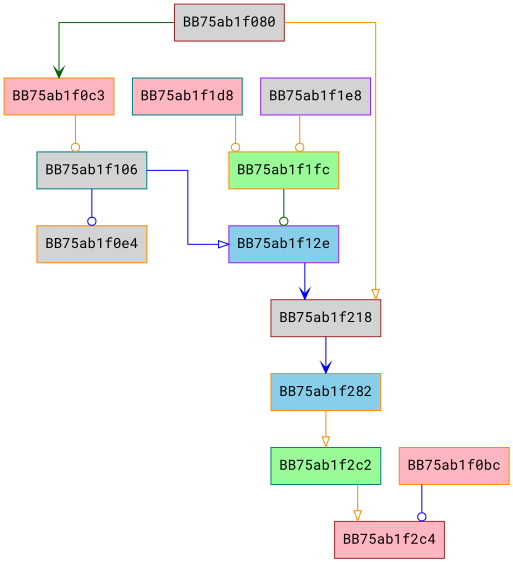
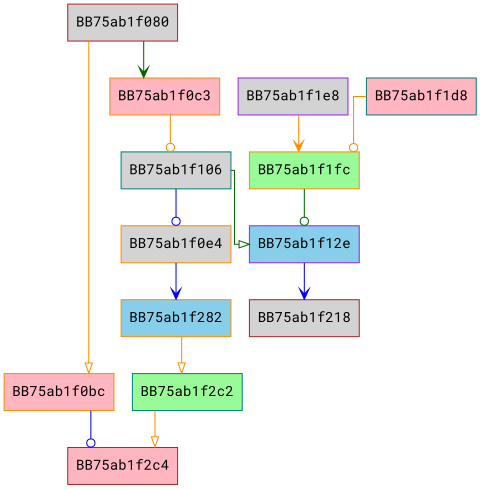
  digraph {
    fontname="Roboto Mono"
    splines=ortho
    node [color=darkorange fillcolor=lightgrey fontname="Roboto Mono" shape=box style=filled]
    edge [arrowhead=odot color=darkorange fontname="Roboto Mono"]
    BB75ab1f080 [color=brown]
    BB75ab1f0c3 [fillcolor=lightpink]
    BB75ab1f0bc [fillcolor=lightpink]
    BB75ab1f106 [color=teal]
    BB75ab1f2c4 [color=brown fillcolor=lightpink]
    BB75ab1f0e4
    BB75ab1f12e [color=purple fillcolor=skyblue]
    BB75ab1f218 [color=brown]
    BB75ab1f282 [fillcolor=skyblue]
    BB75ab1f2c2 [color=teal fillcolor=palegreen]
    BB75ab1f1e8 [color=purple]
    BB75ab1f1fc [fillcolor=palegreen]
    BB75ab1f1d8 [color=teal fillcolor=lightpink]
    BB75ab1f080 -> BB75ab1f0c3 [arrowhead=vee color=darkgreen]
-   BB75ab1f080 -> BB75ab1f218 [arrowhead=onormal]
+   BB75ab1f080 -> BB75ab1f0bc [arrowhead=onormal]
    BB75ab1f0c3 -> BB75ab1f106
    BB75ab1f0bc -> BB75ab1f2c4 [color=blue]
    BB75ab1f106 -> BB75ab1f0e4 [color=blue]
-   BB75ab1f106 -> BB75ab1f12e [arrowhead=onormal color=blue]
+   BB75ab1f106 -> BB75ab1f12e [arrowhead=onormal color=darkgreen]
    BB75ab1f12e -> BB75ab1f218 [arrowhead=vee color=blue]
-   BB75ab1f218 -> BB75ab1f282 [arrowhead=vee color=blue]
+   BB75ab1f0e4 -> BB75ab1f282 [arrowhead=vee color=blue]
    BB75ab1f282 -> BB75ab1f2c2 [arrowhead=onormal]
    BB75ab1f2c2 -> BB75ab1f2c4 [arrowhead=onormal]
-   BB75ab1f1e8 -> BB75ab1f1fc
+   BB75ab1f1e8 -> BB75ab1f1fc [arrowhead=vee]
    BB75ab1f1fc -> BB75ab1f12e [color=darkgreen]
    BB75ab1f1d8 -> BB75ab1f1fc
  }
